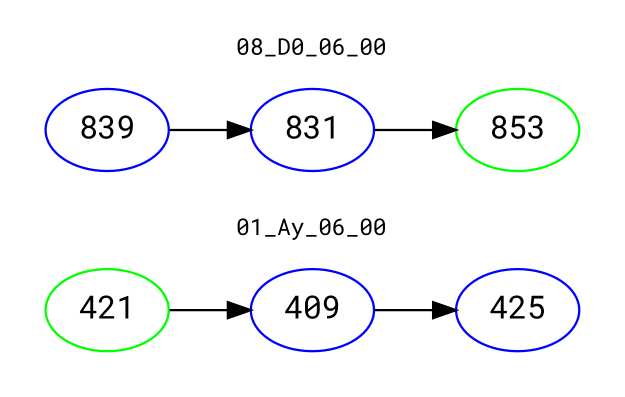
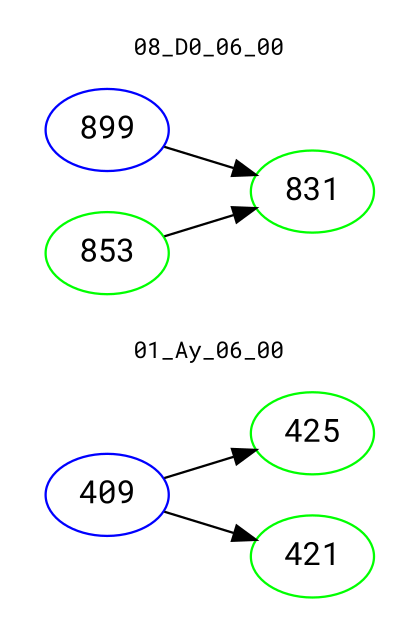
  digraph {
    fontname="Roboto Mono"
    rankdir=LR
    node [color=green fontname="Roboto Mono"]
    edge [color=black fontname="Roboto Mono"]
    n1 [label=421]
    n2 [color=blue label=409]
-   n3 [color=blue label=425]
-   n4 [color=blue label=839]
-   n5 [color=blue label=831]
+   n3 [label=425]
+   n4 [color=blue label=899]
+   n5 [label=831]
    n6 [label=853]
    subgraph cluster_1 {
      color=white
      fontsize=10
      label="01_Ay_06_00"
      n1
      n2
      n3
    }
    subgraph cluster_2 {
      color=white
      fontsize=10
      label="08_D0_06_00"
      n4
      n5
      n6
    }
-   n1 -> n2
+   n2 -> n1
    n2 -> n3
    n4 -> n5
-   n5 -> n6
+   n6 -> n5
  }
